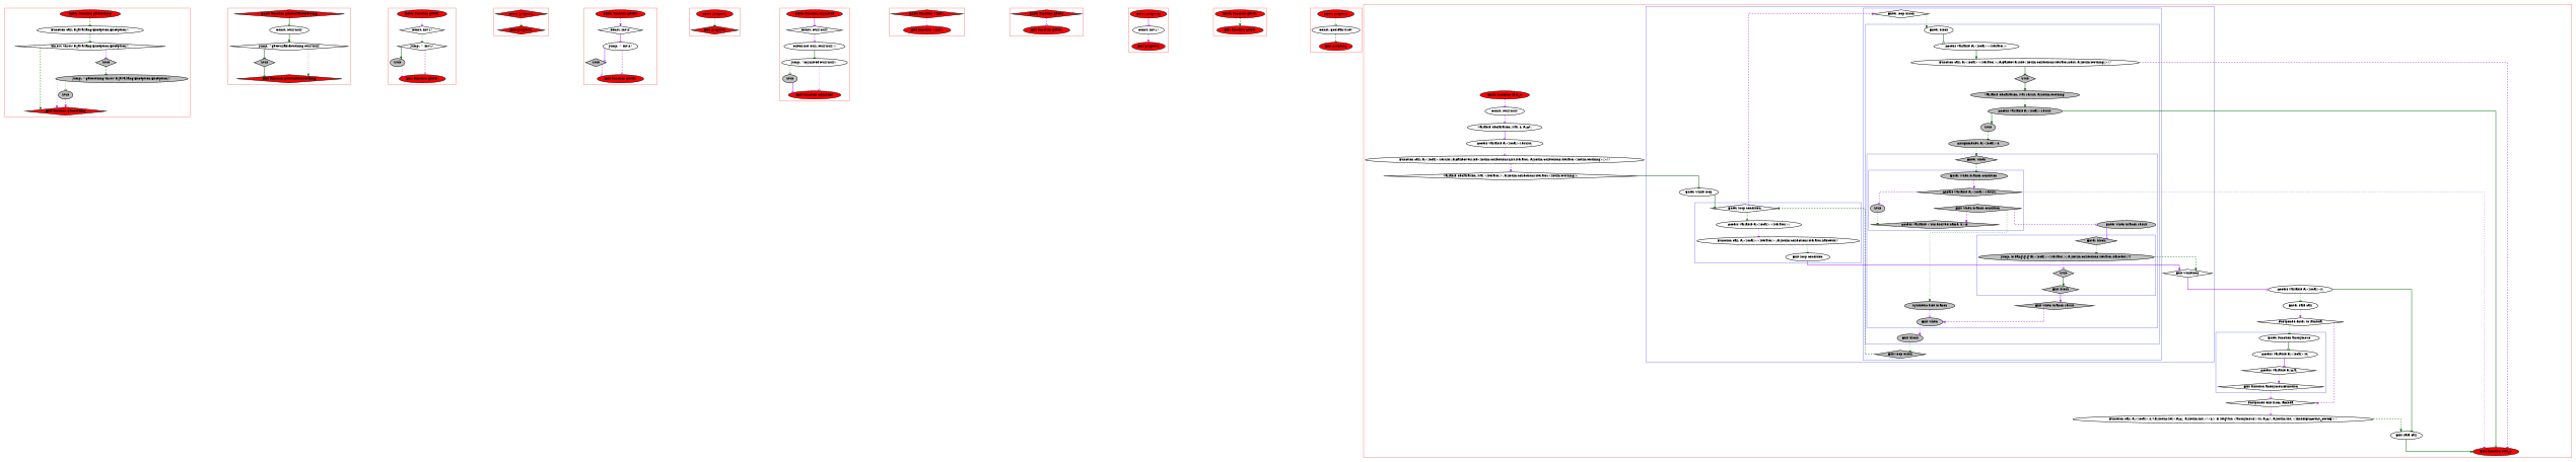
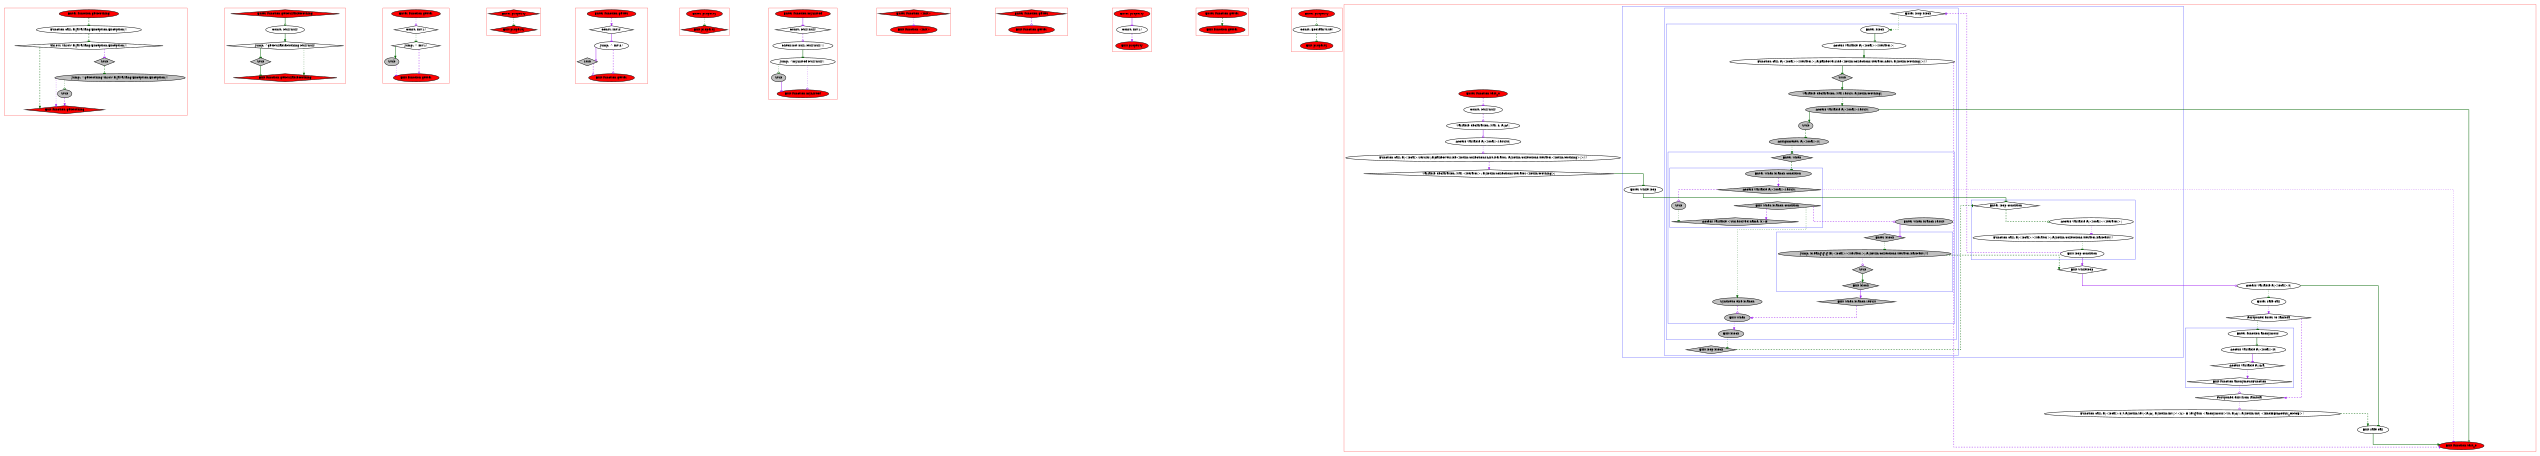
  digraph {
    nodesep=3
    splines=ortho
    node [penwidth=2 shape=ellipse style=filled]
    edge [arrowhead=tee color=darkgreen penwidth=2 style=dashed]
    n1 [fillcolor=red label="Enter function getNothing"]
    n2 [label="Function call: R|java/lang/Exception.Exception|()" style=""]
    n3 [label="Throw: throw R|java/lang/Exception.Exception|()" shape=diamond style=""]
    n4 [fillcolor=gray label=Stub shape=diamond]
    n5 [fillcolor=gray label="Jump: ^getNothing throw R|java/lang/Exception.Exception|()"]
    n6 [fillcolor=gray label=Stub]
    n7 [fillcolor=red label="Exit function getNothing" shape=diamond]
    n8 [fillcolor=red label="Enter function getNullableNothing" shape=diamond]
    n9 [label="Const: Null(null)" style=""]
    n10 [label="Jump: ^getNullableNothing Null(null)" shape=diamond style=""]
    n11 [fillcolor=gray label=Stub shape=diamond]
    n12 [fillcolor=red label="Exit function getNullableNothing" shape=diamond]
    n13 [fillcolor=red label="Enter function getter"]
    n14 [label="Const: Int(1)" shape=diamond style=""]
    n15 [label="Jump: ^ Int(1)" shape=diamond style=""]
    n16 [fillcolor=gray label=Stub]
    n17 [fillcolor=red label="Exit function getter"]
    n18 [fillcolor=red label="Enter property" shape=diamond]
    n19 [fillcolor=red label="Exit property" shape=diamond]
    n20 [fillcolor=red label="Enter function getter"]
    n21 [label="Const: Int(2)" shape=diamond style=""]
    n22 [label="Jump: ^ Int(2)" style=""]
    n23 [fillcolor=gray label=Stub shape=diamond]
    n24 [fillcolor=red label="Exit function getter"]
    n25 [fillcolor=red label="Enter property"]
    n26 [fillcolor=red label="Exit property" shape=diamond]
    n27 [fillcolor=red label="Enter function myListOf"]
    n28 [label="Const: Null(null)" shape=diamond style=""]
    n29 [label="Check not null: Null(null)!!" style=""]
    n30 [label="Jump: ^myListOf Null(null)!!" style=""]
    n31 [fillcolor=gray label=Stub]
    n32 [fillcolor=red label="Exit function myListOf"]
    n33 [fillcolor=red label="Enter function <init>" shape=diamond]
    n34 [fillcolor=red label="Exit function <init>"]
    n35 [fillcolor=red label="Enter function getter" shape=diamond]
    n36 [fillcolor=red label="Exit function getter"]
    n37 [fillcolor=red label="Enter property"]
    n38 [label="Const: Int(1)" style=""]
    n39 [fillcolor=red label="Exit property"]
    n40 [fillcolor=red label="Enter function getter"]
    n41 [fillcolor=red label="Exit function getter"]
    n42 [fillcolor=red label="Enter property"]
    n43 [label="Const: Boolean(true)" style=""]
    n44 [fillcolor=red label="Exit property"]
    n45 [label="Enter loop condition" shape=diamond style=""]
    n46 [label="Access variable R|<local>/<iterator>|" style=""]
    n47 [label="Function call: R|<local>/<iterator>|.R|kotlin/collections/Iterator.hasNext|()" style=""]
    n48 [label="Exit loop condition" style=""]
    n49 [fillcolor=gray label="Enter when branch condition "]
    n50 [fillcolor=gray label="Access variable R|<local>/result|" shape=diamond]
    n51 [fillcolor=gray label=Stub]
    n52 [fillcolor=gray label="Access variable <Unresolved name: b>#" shape=diamond]
    n53 [fillcolor=gray label="Exit when branch condition" shape=diamond]
    n54 [fillcolor=gray label="Enter block" shape=diamond]
    n55 [fillcolor=gray label="Jump: break@@@[R|<local>/<iterator>|.R|kotlin/collections/Iterator.hasNext|()] "]
    n56 [fillcolor=gray label=Stub shape=diamond]
    n57 [fillcolor=gray label="Exit block" shape=diamond]
    n58 [fillcolor=gray label="Enter when" shape=diamond]
    n59 [fillcolor=gray label="Synthetic else branch"]
    n60 [fillcolor=gray label="Enter when branch result"]
    n61 [fillcolor=gray label="Exit when branch result" shape=diamond]
    n62 [fillcolor=gray label="Exit when"]
    n63 [label="Enter block" style=""]
    n64 [label="Access variable R|<local>/<iterator>|" style=""]
    n65 [label="Function call: R|<local>/<iterator>|.R|FakeOverride<kotlin/collections/Iterator.next: R|kotlin/Nothing|>|()" style=""]
    n66 [fillcolor=gray label=Stub shape=diamond]
    n67 [fillcolor=gray label="Variable declaration: lval result: R|kotlin/Nothing|"]
    n68 [fillcolor=gray label="Access variable R|<local>/result|"]
    n69 [fillcolor=gray label=Stub]
    n70 [fillcolor=gray label="Assignmenet: R|<local>/s|"]
    n71 [fillcolor=gray label="Exit block"]
    n72 [label="Enter loop block" shape=diamond style=""]
    n73 [fillcolor=gray label="Exit loop block" shape=diamond]
    n74 [label="Enter while loop" style=""]
    n75 [label="Exit whileloop" shape=diamond style=""]
    n76 [label="Enter function anonymous" style=""]
    n77 [label="Access variable R|<local>/it|" style=""]
    n78 [label="Access variable R|/A.a|" shape=diamond style=""]
    n79 [label="Exit function anonymousFunction" shape=diamond style=""]
    n80 [fillcolor=red label="Enter function test_0"]
    n81 [label="Const: Null(null)" style=""]
    n82 [label="Variable declaration: lvar s: R|A?|" style=""]
    n83 [label="Access variable R|<local>/results|" style=""]
    n84 [label="Function call: R|<local>/results|.R|FakeOverride<kotlin/collections/List.iterator: R|kotlin/collections/Iterator<kotlin/Nothing>|>|()" style=""]
    n85 [label="Variable declaration: lval <iterator>: R|kotlin/collections/Iterator<kotlin/Nothing>|" shape=diamond style=""]
    n86 [label="Access variable R|<local>/s|" style=""]
    n87 [label="Enter safe call" style=""]
    n88 [label="Postponed enter to lambda" shape=diamond style=""]
    n89 [label="Postponed exit from lambda" shape=diamond style=""]
    n90 [label="Function call: R|<local>/s|?.R|kotlin/let|<R|A|, R|kotlin/Int|>(<L> = let@fun <anonymous>(it: R|A|): R|kotlin/Int| <kind=EXACTLY_ONCE> )" style=""]
    n91 [label="Exit safe call" style=""]
    n92 [fillcolor=red label="Exit function test_0"]
    subgraph cluster_1 {
      color=red
      n1
      n2
      n3
      n4
      n5
      n6
      n7
    }
    subgraph cluster_2 {
      color=red
      n8
      n9
      n10
      n11
      n12
    }
    subgraph cluster_3 {
      color=red
      n13
      n14
      n15
      n16
      n17
    }
    subgraph cluster_4 {
      color=red
      n18
      n19
    }
    subgraph cluster_5 {
      color=red
      n20
      n21
      n22
      n23
      n24
    }
    subgraph cluster_6 {
      color=red
      n25
      n26
    }
    subgraph cluster_7 {
      color=red
      n27
      n28
      n29
      n30
      n31
      n32
    }
    subgraph cluster_8 {
      color=red
      n33
      n34
    }
    subgraph cluster_9 {
      color=red
      n35
      n36
    }
    subgraph cluster_10 {
      color=red
      n37
      n38
      n39
    }
    subgraph cluster_11 {
      color=red
      n40
      n41
    }
    subgraph cluster_12 {
      color=red
      n42
      n43
      n44
    }
    subgraph cluster_13 {
      color=red
      n80
      n81
      n82
      n83
      n84
      n85
      n86
      n87
      n88
      n89
      n90
      n91
      n92
      subgraph cluster_14 {
        color=blue
        n74
        n75
        subgraph cluster_15 {
          color=blue
          n45
          n46
          n47
          n48
        }
        subgraph cluster_16 {
          color=blue
          n72
          n73
          subgraph cluster_17 {
            color=blue
            n63
            n64
            n65
            n66
            n67
            n68
            n69
            n70
            n71
            subgraph cluster_18 {
              color=blue
              n58
              n59
              n60
              n61
              n62
              subgraph cluster_19 {
                color=blue
                n49
                n50
                n51
                n52
                n53
              }
              subgraph cluster_20 {
                color=blue
                n54
                n55
                n56
                n57
              }
            }
          }
        }
      }
      subgraph cluster_21 {
        color=blue
        n76
        n77
        n78
        n79
      }
    }
    n1 -> n2
    n2 -> n3
    n3 -> n4 [color=purple]
    n3 -> n7 [arrowhead=normal]
    n4 -> n5
    n5 -> n6 [arrowhead=odot style=dotted]
    n5 -> n7 [arrowhead=normal color=purple style=dotted]
    n6 -> n7 [arrowhead=normal color=purple]
    n8 -> n9 [arrowhead=odot style=bold]
    n9 -> n10 [arrowhead=normal style=bold]
    n10 -> n11 [style=bold]
    n10 -> n12 [arrowhead=normal style=dotted]
    n11 -> n12 [style=bold]
    n13 -> n14 [arrowhead=odot color=purple style=dotted]
    n14 -> n15 [style=dotted]
    n15 -> n16 [arrowhead=normal style=bold]
    n15 -> n17 [arrowhead=odot color=purple]
    n16 -> n17 [color=purple style=dotted]
    n18 -> n19 [style=dotted]
    n20 -> n21 [arrowhead=normal color=purple]
    n21 -> n22 [color=purple style=bold]
    n22 -> n23 [arrowhead=odot color=purple style=bold]
    n22 -> n24 [arrowhead=odot color=purple]
    n23 -> n24 [arrowhead=odot color=purple]
    n25 -> n26 [style=dotted]
    n27 -> n28 [color=purple style=bold]
    n28 -> n29 [arrowhead=odot color=purple]
    n29 -> n30 [style=bold]
    n30 -> n31 [arrowhead=odot style=dotted]
    n30 -> n32 [arrowhead=odot color=purple style=dotted]
    n31 -> n32 [color=purple style=bold]
    n33 -> n34 [color=purple style=dotted]
    n35 -> n36 [arrowhead=odot color=purple]
    n37 -> n38 [color=purple style=bold]
    n38 -> n39 [arrowhead=normal color=purple]
    n40 -> n41 [arrowhead=normal]
    n42 -> n43 [arrowhead=odot style=dotted]
    n43 -> n44
    n45 -> n46 [arrowhead=odot]
    n46 -> n47 [color=purple style=dotted]
    n47 -> n48 [style=dotted]
-   n45 -> n72 [color=purple]
+   n48 -> n72 [color=purple]
    n48 -> n75 [arrowhead=normal color=purple style=bold]
    n49 -> n50 [arrowhead=normal color=purple]
    n50 -> n51 [arrowhead=odot color=purple]
    n50 -> n92 [color=purple style=dotted]
    n51 -> n52 [style=dotted]
    n53 -> n52 [arrowhead=normal color=purple]
    n53 -> n59 [arrowhead=normal style=dotted]
    n53 -> n60 [arrowhead=odot color=purple]
    n54 -> n55 [style=dotted]
    n55 -> n56 [arrowhead=odot color=purple style=dotted]
    n55 -> n75 [arrowhead=normal]
    n56 -> n57 [arrowhead=normal style=bold]
    n57 -> n61 [arrowhead=normal color=purple style=bold]
    n58 -> n49
    n59 -> n62 [arrowhead=odot color=purple]
    n60 -> n54 [color=purple style=bold]
    n61 -> n62 [arrowhead=normal color=purple]
    n62 -> n71 [arrowhead=normal color=purple style=dotted]
    n63 -> n64 [arrowhead=odot style=bold]
    n64 -> n65 [arrowhead=normal style=bold]
    n65 -> n66 [style=bold]
    n65 -> n92 [color=purple]
    n66 -> n67 [arrowhead=normal style=bold]
    n67 -> n68 [arrowhead=normal style=dotted]
    n68 -> n69 [arrowhead=normal style=bold]
    n68 -> n92 [arrowhead=odot style=bold]
    n69 -> n70
    n70 -> n58 [arrowhead=normal style=dotted]
    n71 -> n73 [style=dotted]
    n72 -> n63 [arrowhead=normal style=dotted]
    n73 -> n45
    n74 -> n45 [style=bold]
    n75 -> n86 [arrowhead=odot color=purple style=bold]
    n76 -> n77 [arrowhead=odot style=bold]
    n77 -> n78 [color=purple style=bold]
    n78 -> n79 [arrowhead=normal color=purple style=dotted]
    n79 -> n89 [arrowhead=odot color=purple style=dotted]
    n80 -> n81 [color=purple]
    n81 -> n82 [arrowhead=odot color=purple]
    n82 -> n83 [arrowhead=odot color=purple style=bold]
    n83 -> n84 [arrowhead=odot color=purple style=dotted]
    n84 -> n85 [arrowhead=normal color=purple]
    n85 -> n74 [style=bold]
    n86 -> n87 [style=dotted]
    n86 -> n91 [style=bold]
    n87 -> n88 [arrowhead=normal color=purple style=dotted]
    n88 -> n76 [style=dotted]
    n88 -> n89 [arrowhead=normal color=purple]
    n89 -> n90 [arrowhead=odot color=purple style=dotted]
    n90 -> n91 [arrowhead=normal]
    n91 -> n92 [arrowhead=normal style=bold]
  }
